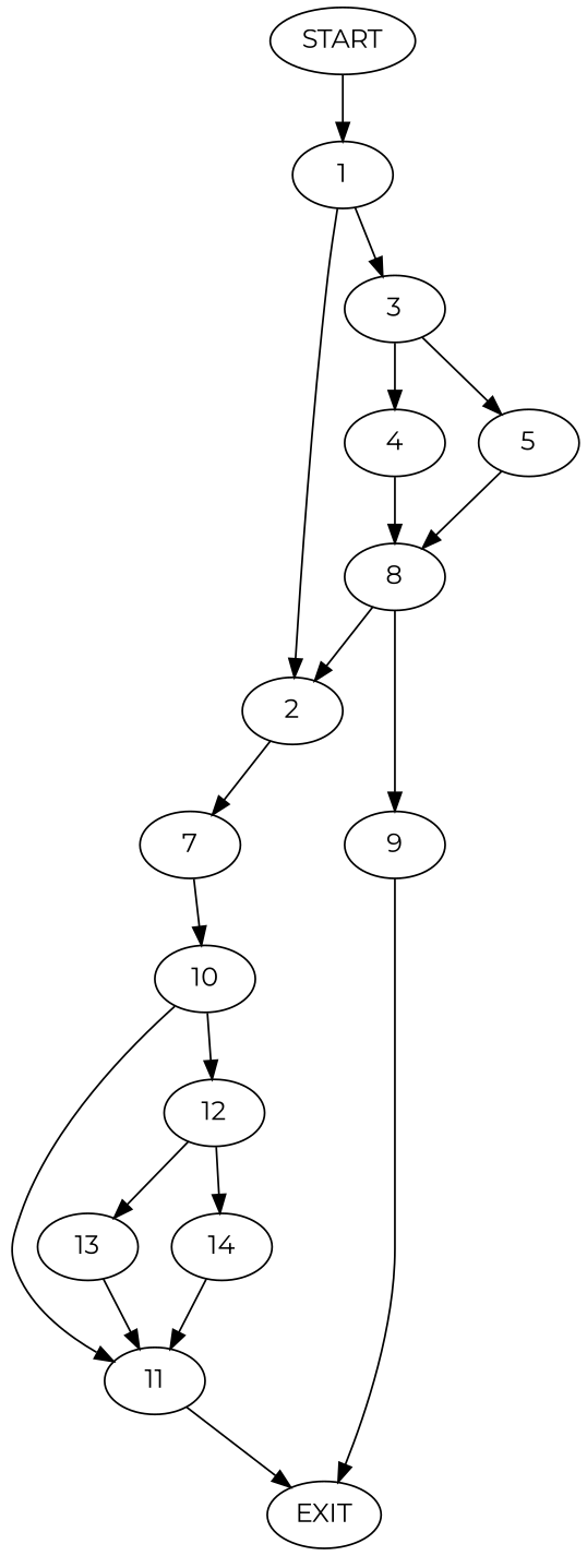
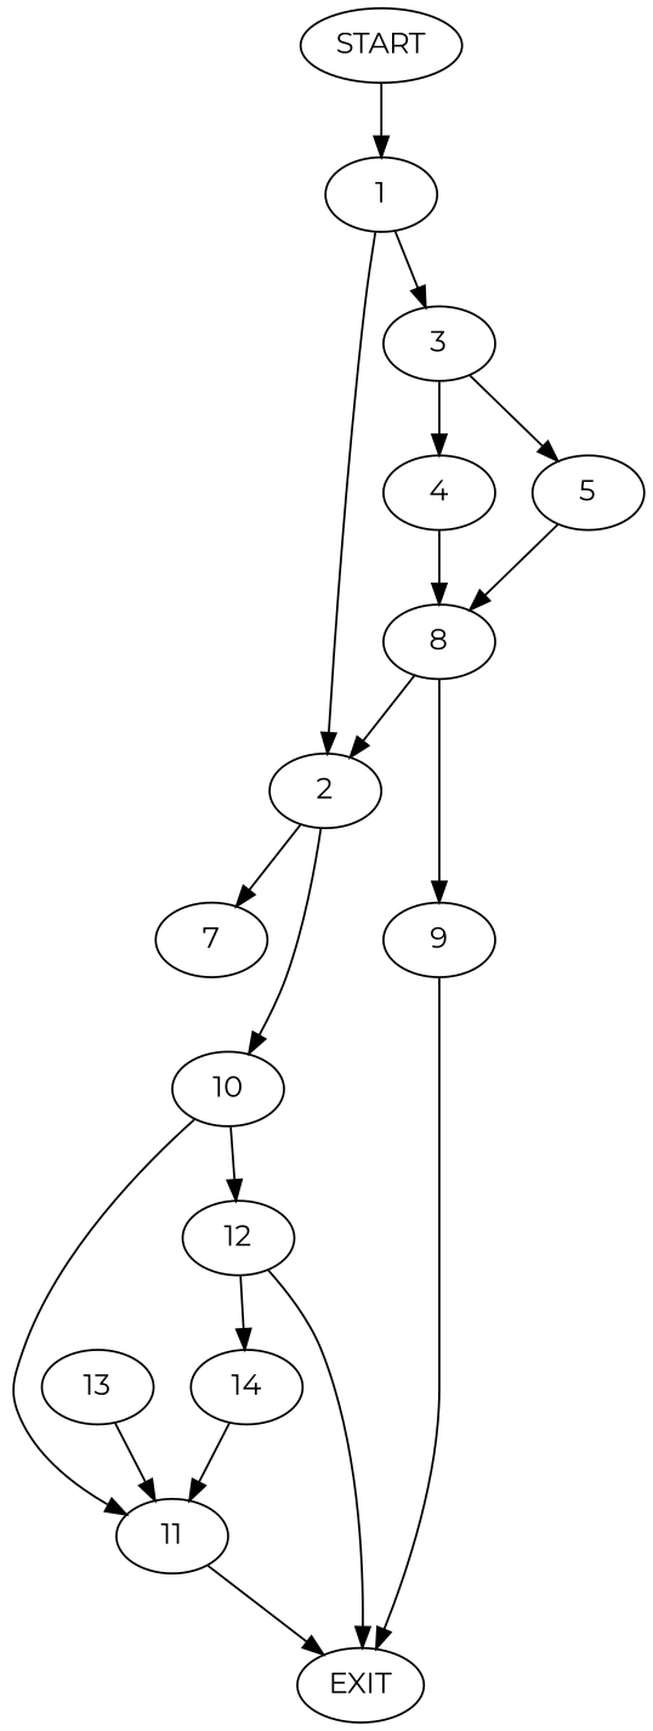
  digraph {
    fontname=Montserrat
    node [fontname=Montserrat]
    edge [fontname=Montserrat]
    n1 [label=START]
    1
    2
    3
    n5 [label=EXIT]
    7
    4
    5
    10
    8
    9
    11
    12
    13
    14
    n1 -> 1
    1 -> 2
    1 -> 3
    2 -> 7
    3 -> 4
    3 -> 5
-   7 -> 10
+   2 -> 10
    4 -> 8
    5 -> 8
    10 -> 11
    10 -> 12
    8 -> 2
    8 -> 9
    9 -> n5
    11 -> n5
-   12 -> 13
+   12 -> n5
    12 -> 14
    13 -> 11
    14 -> 11
  }
